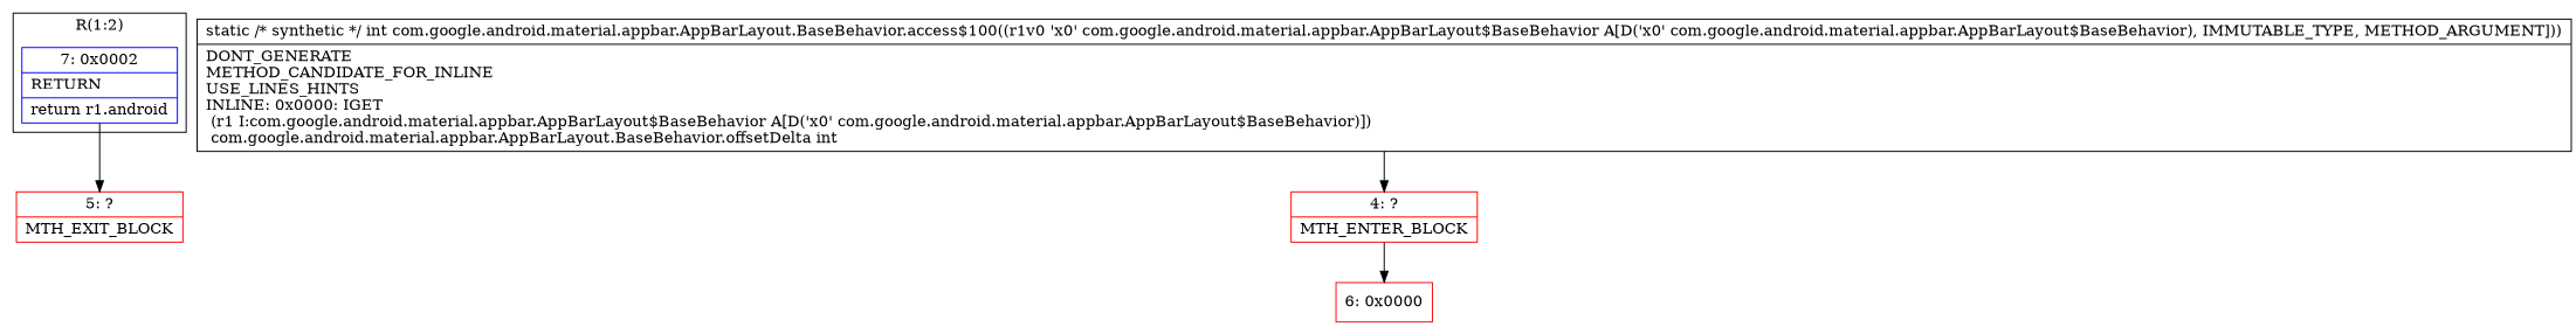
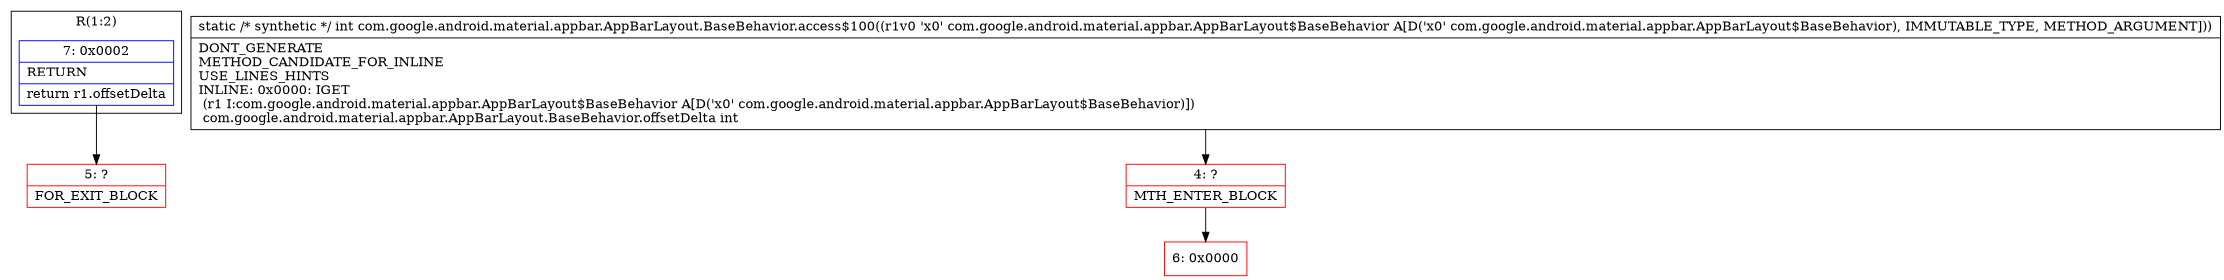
  digraph {
    node [color=red shape=record]
-   n1 [color=blue label="{7\:\ 0x0002|RETURN\l|return r1.android\l}"]
-   n2 [label="{5\:\ ?|MTH_EXIT_BLOCK\l}"]
+   n1 [color=blue label="{7\:\ 0x0002|RETURN\l|return r1.offsetDelta\l}"]
+   n2 [label="{5\:\ ?|FOR_EXIT_BLOCK\l}"]
    n3 [label="{4\:\ ?|MTH_ENTER_BLOCK\l}"]
    n4 [label="{6\:\ 0x0000}"]
    n5 [label="{static \/* synthetic *\/ int com.google.android.material.appbar.AppBarLayout.BaseBehavior.access$100((r1v0 'x0' com.google.android.material.appbar.AppBarLayout$BaseBehavior A[D('x0' com.google.android.material.appbar.AppBarLayout$BaseBehavior), IMMUTABLE_TYPE, METHOD_ARGUMENT]))  | DONT_GENERATE\lMETHOD_CANDIDATE_FOR_INLINE\lUSE_LINES_HINTS\lINLINE: 0x0000: IGET  \l  (r1 I:com.google.android.material.appbar.AppBarLayout$BaseBehavior A[D('x0' com.google.android.material.appbar.AppBarLayout$BaseBehavior)])\l com.google.android.material.appbar.AppBarLayout.BaseBehavior.offsetDelta int\l}" color=""]
    subgraph cluster_1 {
      label="R(1:2)"
      n1
    }
    n1 -> n2
    n3 -> n4
    n5 -> n3
  }
